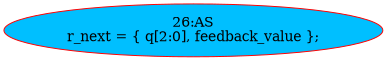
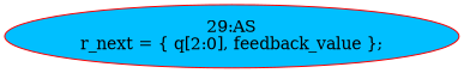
  strict digraph {
-   n1 [ast="<pyverilog.vparser.ast.Assign object at 0x7fa5604cbfd0>" def_var="['r_next']" fillcolor=deepskyblue label="26:AS\nr_next = { q[2:0], feedback_value };" statements="[]" style=filled typ=Assign use_var="['q', 'feedback_value']" color=red]
+   n1 [ast="<pyverilog.vparser.ast.Assign object at 0x7fa5604cbfd0>" def_var="['r_next']" fillcolor=deepskyblue label="29:AS\nr_next = { q[2:0], feedback_value };" statements="[]" style=filled typ=Assign use_var="['q', 'feedback_value']" color=red]
  }
